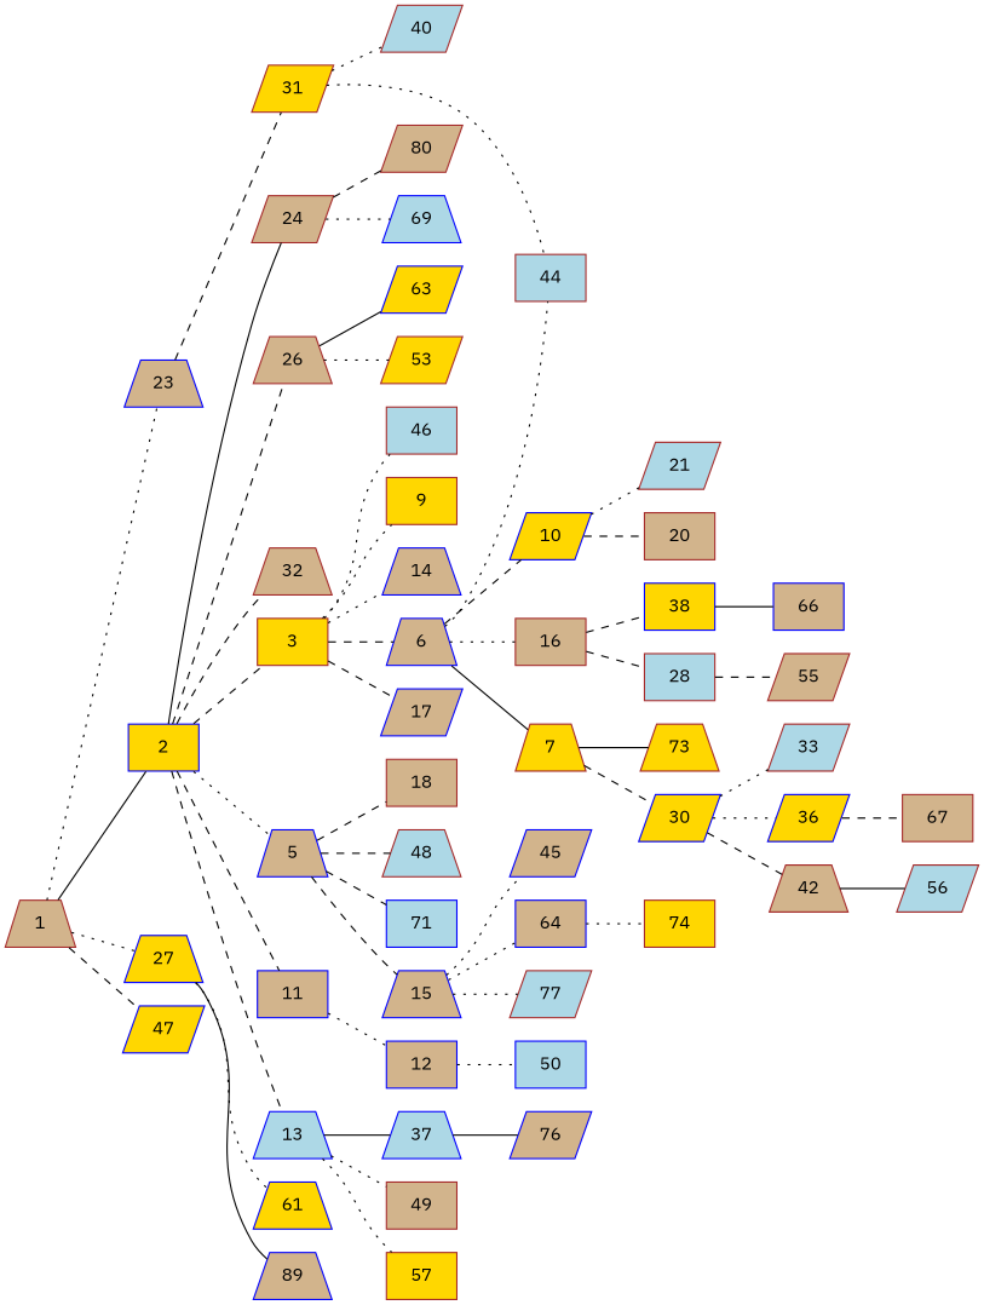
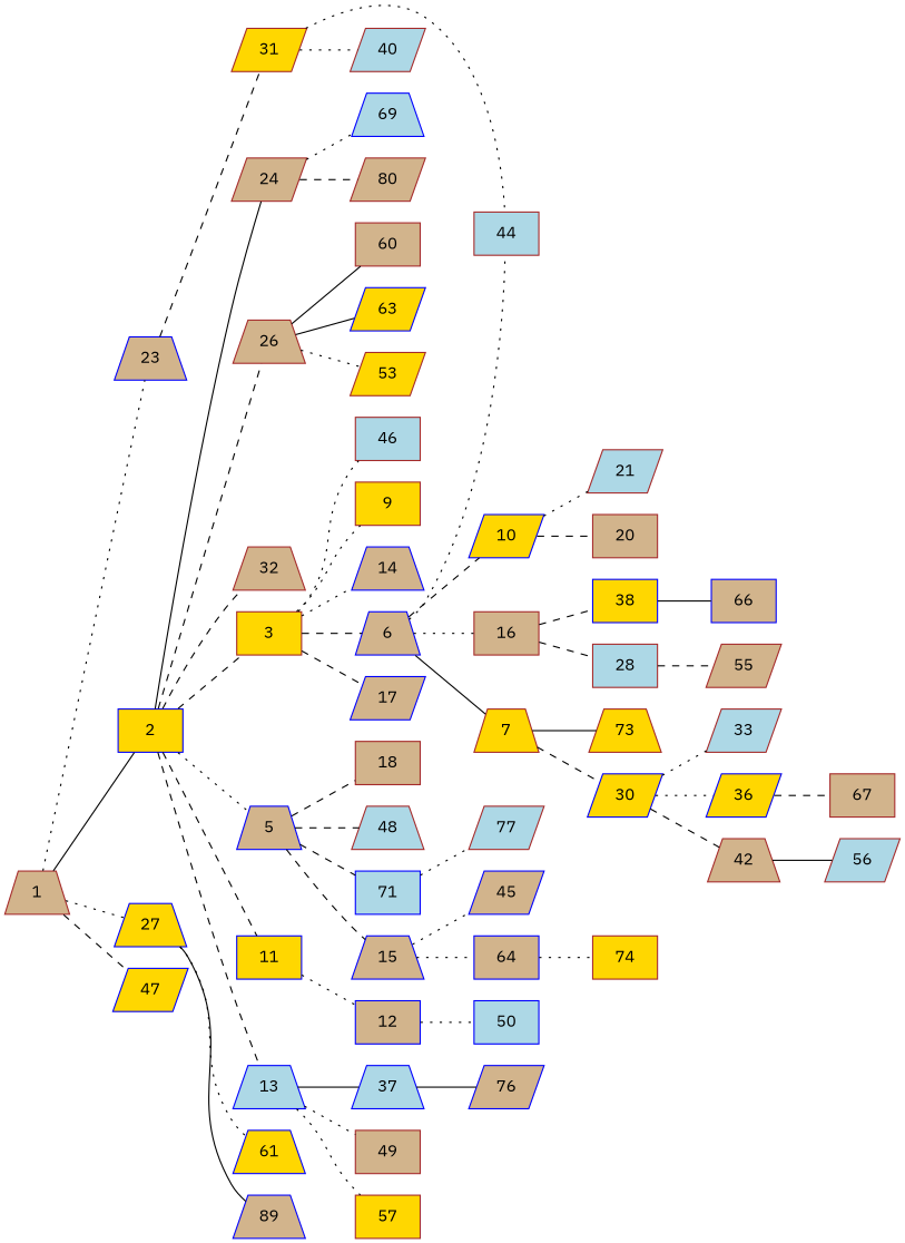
  graph {
    fontname="IBM Plex Sans"
    rankdir=LR
    node [color=brown fillcolor=tan fontname="IBM Plex Sans" shape=box style=filled]
    edge [fontname="IBM Plex Sans" style=dotted]
    1 [shape=trapezium super="+22"]
    2 [color=blue fillcolor=gold super="+4"]
    23 [color=blue shape=trapezium super="+29"]
    27 [color=blue fillcolor=gold shape=trapezium super="+54"]
    47 [color=blue fillcolor=gold shape=parallelogram]
    3 [fillcolor=gold super="+43"]
    5 [color=blue shape=trapezium super="+34"]
-   11 [color=blue]
+   11 [color=blue fillcolor=gold]
    13 [color=blue fillcolor=lightblue shape=trapezium super="+35"]
    24 [shape=parallelogram super="+41"]
    26 [shape=trapezium super="+39"]
    32 [shape=trapezium]
    31 [fillcolor=gold shape=parallelogram super="+81"]
    61 [color=blue fillcolor=gold shape=trapezium]
    n15 [color=blue label=89 shape=trapezium]
    6 [color=blue shape=trapezium]
    9 [fillcolor=gold]
    14 [color=blue shape=trapezium]
    17 [color=blue shape=parallelogram]
    46 [fillcolor=lightblue]
    15 [color=blue shape=trapezium super="+51"]
    18
    48 [fillcolor=lightblue shape=trapezium]
    71 [color=blue fillcolor=lightblue]
    12 [color=blue super="+65"]
    37 [color=blue fillcolor=lightblue shape=trapezium super="+68"]
    49
    57 [fillcolor=gold super="+72"]
    69 [color=blue fillcolor=lightblue shape=trapezium]
    80 [shape=parallelogram]
    53 [fillcolor=gold shape=parallelogram]
+   60
    63 [color=blue fillcolor=gold shape=parallelogram]
    7 [fillcolor=gold shape=trapezium super="+8"]
    10 [color=blue fillcolor=gold shape=parallelogram super="+19"]
    16 [super="+58"]
    44 [fillcolor=lightblue]
    45 [color=blue shape=parallelogram]
    64 [color=blue super="+70"]
    77 [fillcolor=lightblue shape=parallelogram]
    30 [color=blue fillcolor=gold shape=parallelogram]
    73 [fillcolor=gold shape=trapezium]
    20 [super="+25"]
    21 [fillcolor=lightblue shape=parallelogram]
    28 [fillcolor=lightblue super="+78"]
    38 [color=blue fillcolor=gold super="+59"]
    33 [fillcolor=lightblue shape=parallelogram super="+52"]
    36 [color=blue fillcolor=gold shape=parallelogram super="+62"]
    42 [shape=trapezium]
    50 [color=blue fillcolor=lightblue]
    76 [color=blue shape=parallelogram]
    74 [fillcolor=gold]
    55 [shape=parallelogram]
    66 [color=blue]
    40 [fillcolor=lightblue shape=parallelogram]
    67
    56 [fillcolor=lightblue shape=parallelogram super="+75"]
    1 -- 2 [style=solid]
    1 -- 23
    1 -- 27
    1 -- 47 [style=dashed]
    2 -- 3 [style=dashed]
    2 -- 5
    2 -- 11 [style=dashed]
    2 -- 13 [style=dashed]
    2 -- 24 [style=solid]
    2 -- 26 [style=dashed]
    2 -- 32 [style=dashed]
    23 -- 31 [style=dashed]
    27 -- 61
    27 -- n15 [style=solid]
    3 -- 6 [style=dashed]
    3 -- 9
    3 -- 14
    3 -- 17 [style=dashed]
    3 -- 46
    5 -- 15 [style=dashed]
    5 -- 18 [style=dashed]
    5 -- 48 [style=dashed]
    5 -- 71 [style=dashed]
    11 -- 12
    13 -- 37 [style=solid]
    13 -- 49
    13 -- 57
    24 -- 69
    24 -- 80 [style=dashed]
    26 -- 53
+   26 -- 60 [style=solid]
    26 -- 63 [style=solid]
    31 -- 44
    31 -- 40
    6 -- 7 [style=solid]
    6 -- 10 [style=dashed]
    6 -- 16
    6 -- 44
    15 -- 45
    15 -- 64
-   15 -- 77
+   71 -- 77
    12 -- 50
    37 -- 76 [style=solid]
    7 -- 30 [style=dashed]
    7 -- 73 [style=solid]
    10 -- 20 [style=dashed]
    10 -- 21
    16 -- 28 [style=dashed]
    16 -- 38 [style=dashed]
    64 -- 74
    30 -- 33
    30 -- 36
    30 -- 42 [style=dashed]
    28 -- 55 [style=dashed]
    38 -- 66 [style=solid]
    36 -- 67 [style=dashed]
    42 -- 56 [style=solid]
  }
